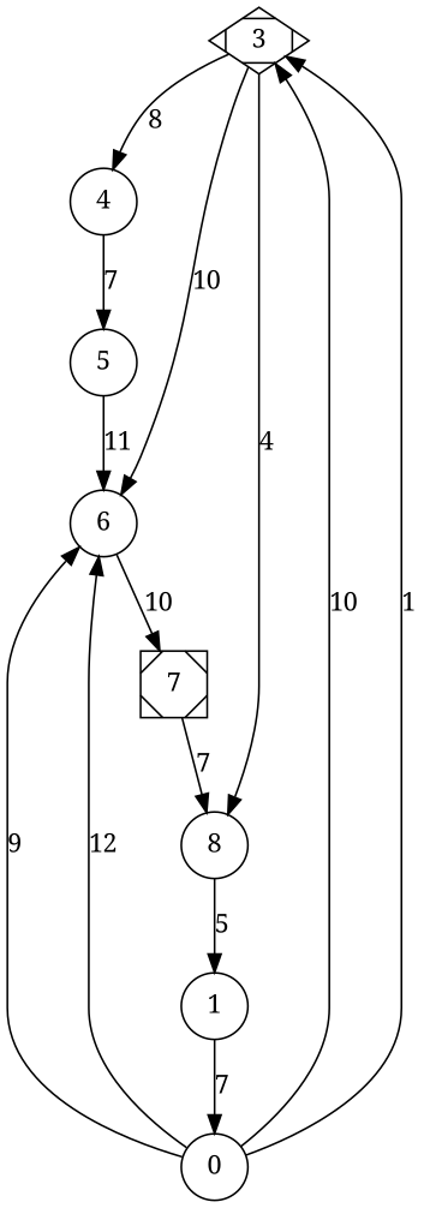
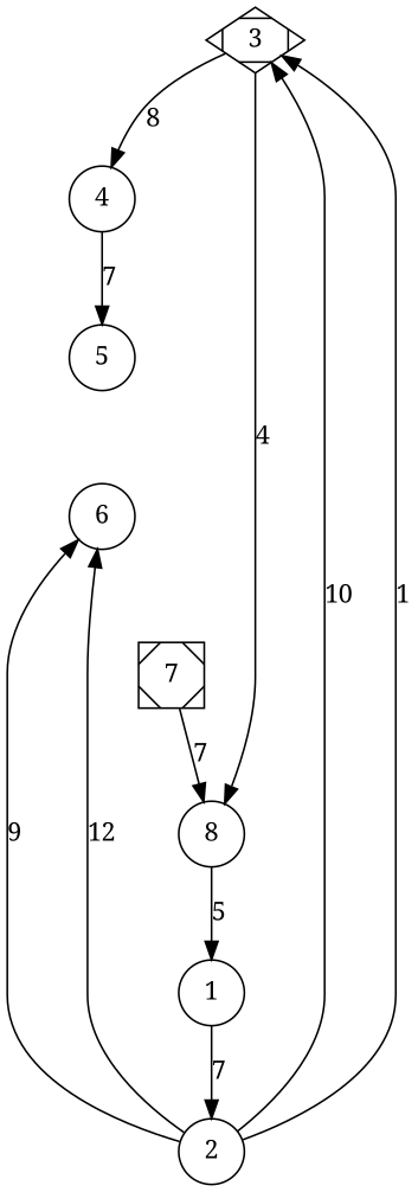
  digraph {
    fontname="Noto Serif"
    rankdir=TB
    node [fontname="Noto Serif" shape=circle]
    edge [fontname="Noto Serif"]
    3 [shape=Mdiamond]
    4
    6
    8
    5
    7 [shape=Msquare]
    1
-   2 [label=0]
+   2
    3 -> 4 [label=8]
-   3 -> 6 [label=10]
    3 -> 8 [label=4]
    4 -> 5 [label=7]
-   6 -> 7 [label=10]
    8 -> 1 [label=5]
-   5 -> 6 [label=11]
    7 -> 8 [label=7]
    1 -> 2 [label=7]
    2 -> 3 [label=10]
    2 -> 3 [label=1]
    2 -> 6 [label=9]
    2 -> 6 [label=12]
  }
